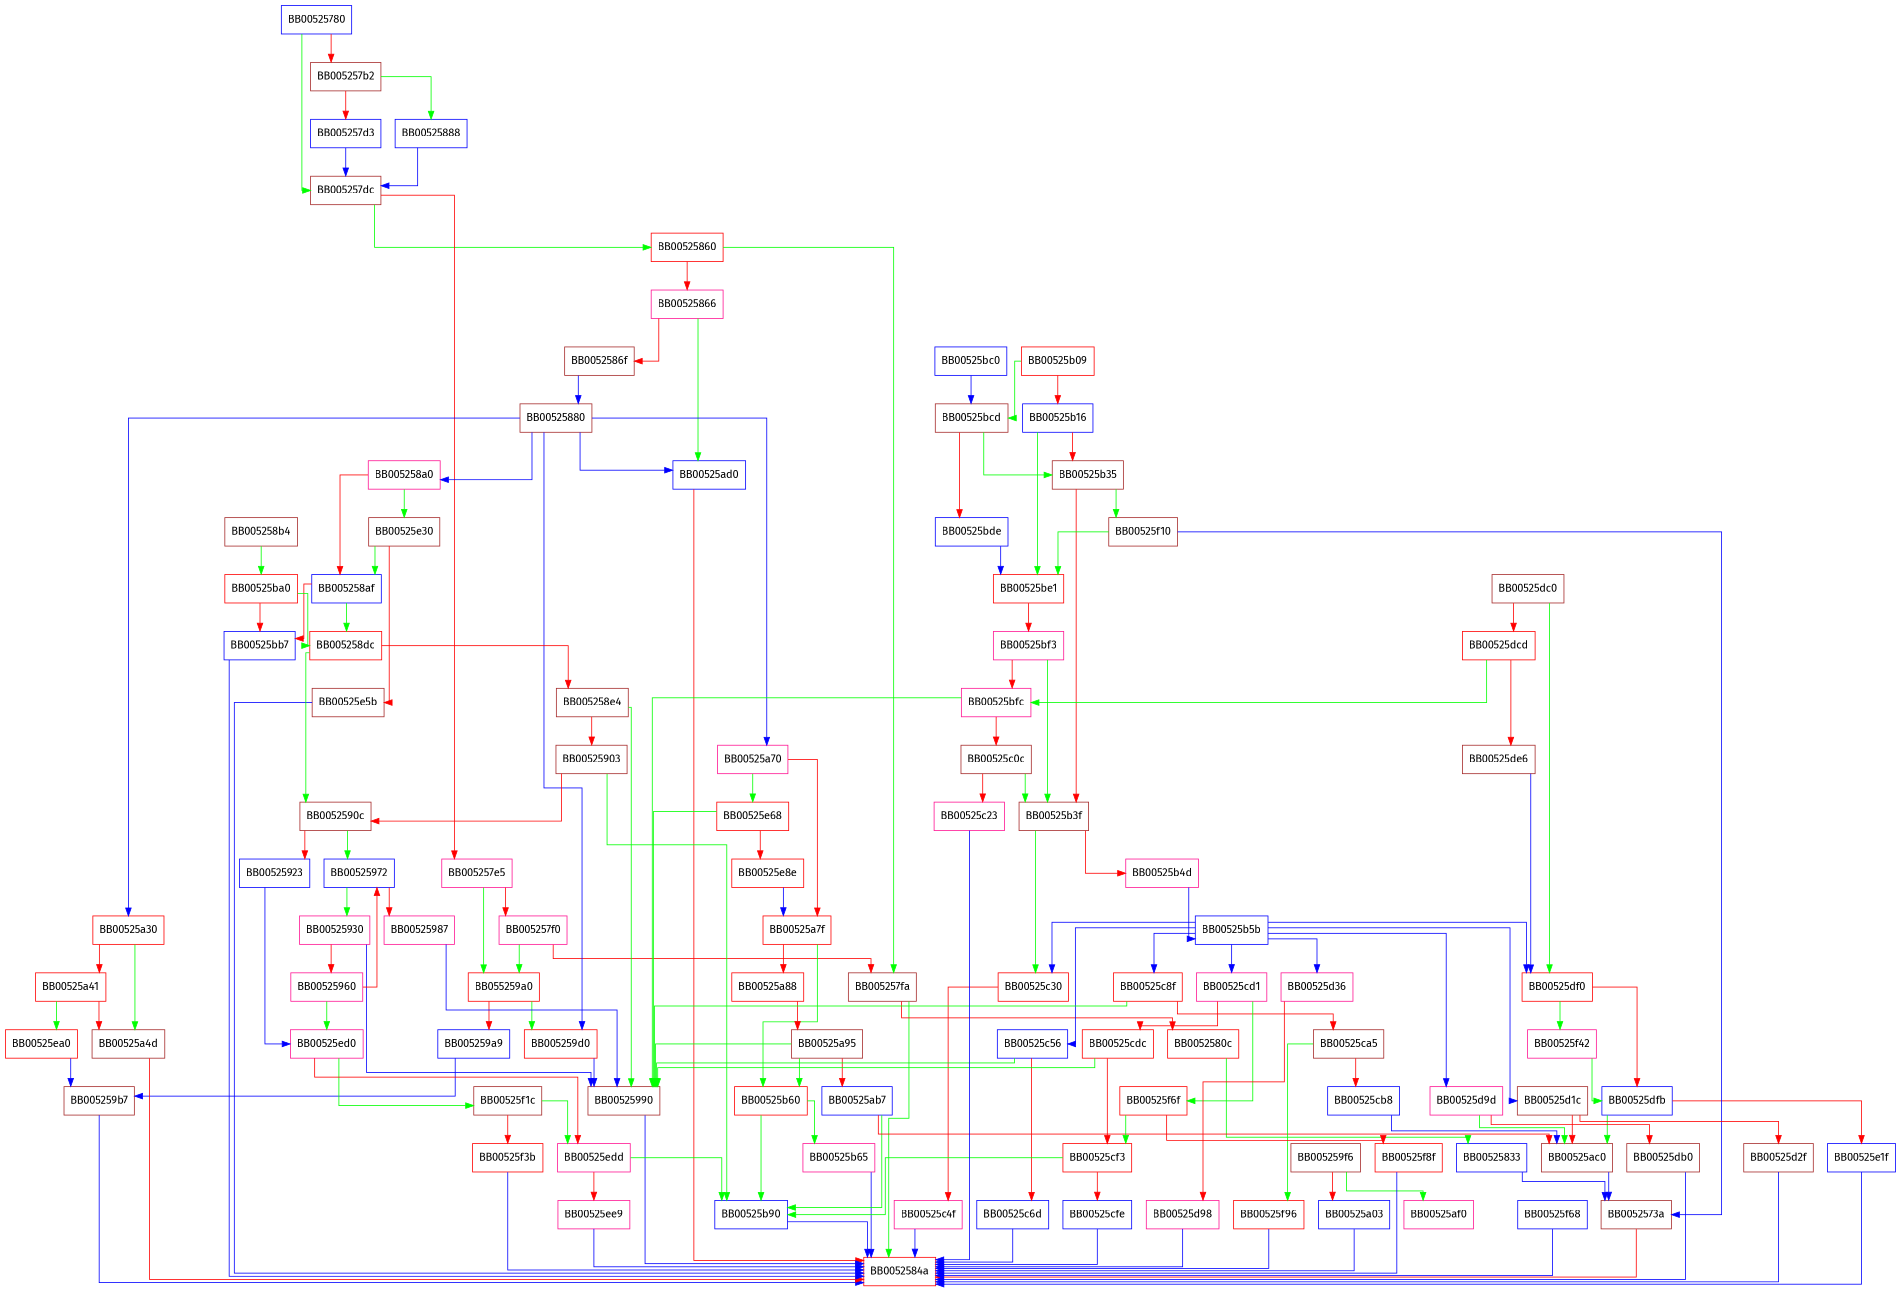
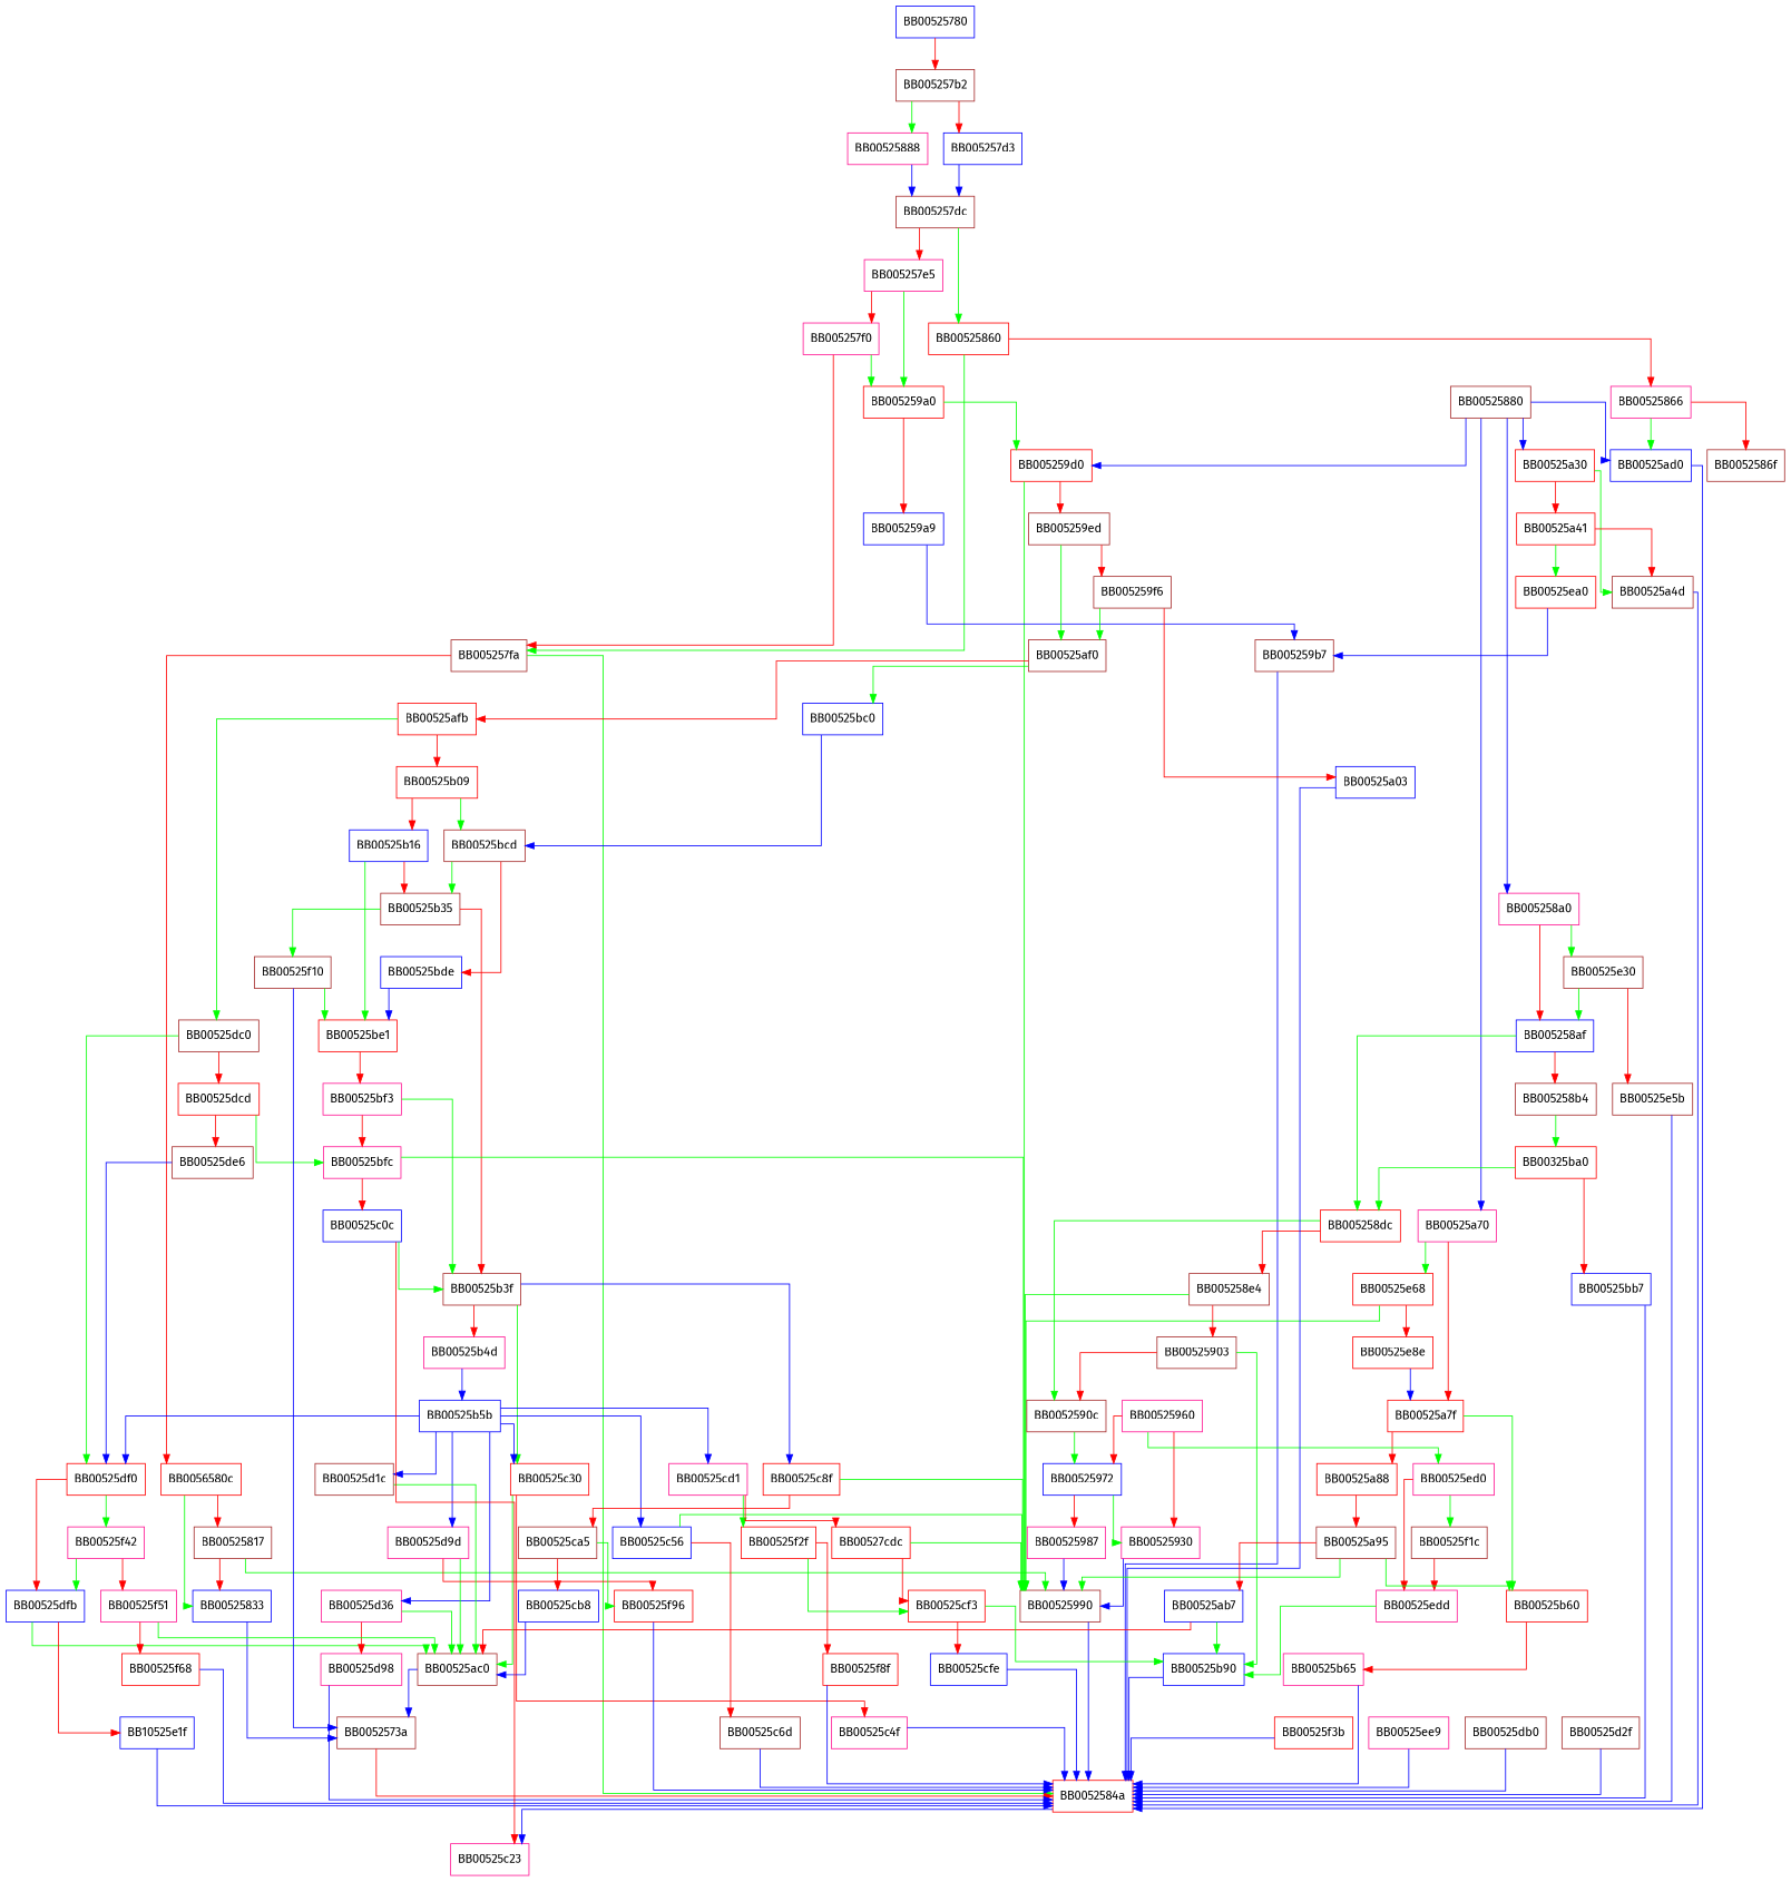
  digraph {
    fontname="Fira Sans"
    splines=ortho
    node [color=brown fontname="Fira Sans" shape=box]
    edge [color=red fontname="Fira Sans"]
    BB00525780 [color=blue]
    BB005257dc
    BB005257b2
    BB00525860 [color=red]
    BB005257e5 [color=deeppink]
-   BB00525888 [color=blue]
+   BB00525888 [color=deeppink]
    BB005257d3 [color=blue]
    BB005257fa
    BB00525866 [color=deeppink]
-   BB005259a0 [color=red label=BB055259a0]
+   BB005259a0 [color=red]
    BB005257f0 [color=deeppink]
    BB0052584a [color=red]
-   BB0052580c [color=red]
+   BB0052580c [color=red label=BB0056580c]
    BB00525ad0 [color=blue]
    BB0052586f
    BB005259d0 [color=red]
    BB005259a9 [color=blue]
    BB00525990
+   BB005259ed
    BB005259b7
    BB00525833 [color=blue]
+   BB00525817
    n23 [label=BB0052573a]
    BB00525880
    BB005258a0 [color=deeppink]
    BB00525a30 [color=red]
    BB00525a70 [color=deeppink]
    BB00525e30
    BB005258af [color=blue]
    BB00525a4d
    BB00525a41 [color=red]
    BB00525e68 [color=red]
    BB00525a7f [color=red]
    BB00525e5b
    BB005258dc [color=red]
    BB005258b4
    BB00525ea0 [color=red]
    BB00525e8e [color=red]
    BB00525b60 [color=red]
    BB00525a88 [color=red]
-   BB00525af0 [color=deeppink]
+   BB00525af0
    BB005259f6
    BB0052590c
    BB005258e4
-   BB00525ba0 [color=red]
+   BB00525ba0 [color=red label=BB00325ba0]
    BB00525972 [color=blue]
-   BB00525923 [color=blue]
    BB00525903
    BB00525bb7 [color=blue]
    BB00525930 [color=deeppink]
    BB00525987 [color=deeppink]
    BB00525ed0 [color=deeppink]
    BB00525b90 [color=blue]
    BB00525960 [color=deeppink]
    BB00525f1c
    BB00525edd [color=deeppink]
    BB00525f3b [color=red]
    BB00525ee9 [color=deeppink]
    BB00525bc0 [color=blue]
+   BB00525afb [color=red]
    BB00525a03 [color=blue]
    BB00525bcd
    BB00525dc0
    BB00525b09 [color=red]
    BB00525b65 [color=deeppink]
    BB00525a95
    BB00525ab7 [color=blue]
    BB00525ac0
    BB00525b35
    BB00525bde [color=blue]
    BB00525df0 [color=red]
    BB00525dcd [color=red]
    BB00525b16 [color=blue]
    BB00525f42 [color=deeppink]
    BB00525dfb [color=blue]
    BB00525bfc [color=deeppink]
    BB00525de6
    BB00525be1 [color=red]
    BB00525f10
    BB00525b3f
    BB00525bf3 [color=deeppink]
    BB00525c30 [color=red]
    BB00525b4d [color=deeppink]
    BB00525c4f [color=deeppink]
    BB00525b5b [color=blue]
    BB00525c56 [color=blue]
    BB00525c8f [color=red]
    BB00525cd1 [color=deeppink]
    BB00525d36 [color=deeppink]
    BB00525d9d [color=deeppink]
    BB00525d1c
-   BB00525c6d [color=blue]
+   BB00525c6d
    BB00525ca5
-   BB00525f6f [color=red]
-   BB00525cdc [color=red]
+   BB00525f6f [color=red label=BB00525f2f]
+   BB00525cdc [color=red label=BB00527cdc]
    BB00525d98 [color=deeppink]
    BB00525db0
    BB00525d2f
-   BB00525e1f [color=blue]
+   BB00525f51 [color=deeppink]
+   BB00525e1f [color=blue label=BB10525e1f]
    BB00525f96 [color=red]
    BB00525cb8 [color=blue]
    BB00525cf3 [color=red]
    BB00525f8f [color=red]
-   BB00525c0c
+   BB00525c0c [color=blue]
    BB00525c23 [color=deeppink]
    BB00525cfe [color=blue]
-   BB00525f68 [color=blue]
-   BB00525780 -> BB005257dc [color=green]
+   BB00525f68 [color=red]
    BB00525780 -> BB005257b2
    BB005257dc -> BB00525860 [color=green]
    BB005257dc -> BB005257e5
    BB005257b2 -> BB00525888 [color=green]
    BB005257b2 -> BB005257d3
    BB00525860 -> BB005257fa [color=green]
    BB00525860 -> BB00525866
    BB005257e5 -> BB005259a0 [color=green]
    BB005257e5 -> BB005257f0
    BB00525888 -> BB005257dc [color=blue]
    BB005257d3 -> BB005257dc [color=blue]
    BB005257fa -> BB0052584a [color=green]
    BB005257fa -> BB0052580c
    BB00525866 -> BB00525ad0 [color=green]
    BB00525866 -> BB0052586f
    BB005259a0 -> BB005259d0 [color=green]
    BB005259a0 -> BB005259a9
    BB005257f0 -> BB005257fa
    BB005257f0 -> BB005259a0 [color=green]
    BB0052580c -> BB00525833 [color=green]
-   BB00525ad0 -> BB0052584a
-   BB0052586f -> BB00525880 [color=blue]
-   BB005259d0 -> BB00525990 [color=blue]
+   BB0052580c -> BB00525817
+   BB00525ad0 -> BB0052584a [color=blue]
+   BB005259d0 -> BB00525990 [color=green]
+   BB005259d0 -> BB005259ed
    BB005259a9 -> BB005259b7 [color=blue]
    BB00525990 -> BB0052584a [color=blue]
+   BB005259ed -> BB00525af0 [color=green]
+   BB005259ed -> BB005259f6
    BB005259b7 -> BB0052584a [color=blue]
    BB00525833 -> n23 [color=blue]
+   BB00525817 -> BB00525990 [color=green]
+   BB00525817 -> BB00525833
    n23 -> BB0052584a
    BB00525880 -> BB00525ad0 [color=blue]
    BB00525880 -> BB005259d0 [color=blue]
    BB00525880 -> BB005258a0 [color=blue]
    BB00525880 -> BB00525a30 [color=blue]
    BB00525880 -> BB00525a70 [color=blue]
    BB005258a0 -> BB00525e30 [color=green]
    BB005258a0 -> BB005258af
    BB00525a30 -> BB00525a4d [color=green]
    BB00525a30 -> BB00525a41
    BB00525a70 -> BB00525e68 [color=green]
    BB00525a70 -> BB00525a7f
    BB00525e30 -> BB005258af [color=green]
    BB00525e30 -> BB00525e5b
    BB005258af -> BB005258dc [color=green]
-   BB005258af -> BB00525bb7
-   BB00525a4d -> BB0052584a
+   BB005258af -> BB005258b4
+   BB00525a4d -> BB0052584a [color=blue]
    BB00525a41 -> BB00525a4d
    BB00525a41 -> BB00525ea0 [color=green]
    BB00525e68 -> BB00525990 [color=green]
    BB00525e68 -> BB00525e8e
    BB00525a7f -> BB00525b60 [color=green]
    BB00525a7f -> BB00525a88
    BB00525e5b -> BB0052584a [color=blue]
    BB005258dc -> BB0052590c [color=green]
    BB005258dc -> BB005258e4
    BB005258b4 -> BB00525ba0 [color=green]
    BB00525ea0 -> BB005259b7 [color=blue]
    BB00525e8e -> BB00525a7f [color=blue]
-   BB00525b60 -> BB00525b90 [color=green]
-   BB00525b60 -> BB00525b65 [color=green]
+   BB00525b60 -> BB00525b65
    BB00525a88 -> BB00525a95
+   BB00525af0 -> BB00525bc0 [color=green]
+   BB00525af0 -> BB00525afb
    BB005259f6 -> BB00525af0 [color=green]
    BB005259f6 -> BB00525a03
    BB0052590c -> BB00525972 [color=green]
-   BB0052590c -> BB00525923
    BB005258e4 -> BB00525990 [color=green]
    BB005258e4 -> BB00525903
    BB00525ba0 -> BB005258dc [color=green]
    BB00525ba0 -> BB00525bb7
    BB00525972 -> BB00525930 [color=green]
    BB00525972 -> BB00525987
-   BB00525923 -> BB00525ed0 [color=blue]
    BB00525903 -> BB0052590c
    BB00525903 -> BB00525b90 [color=green]
    BB00525bb7 -> BB0052584a [color=blue]
    BB00525930 -> BB00525990 [color=blue]
-   BB00525930 -> BB00525960
+   BB00525960 -> BB00525930
    BB00525987 -> BB00525990 [color=blue]
    BB00525ed0 -> BB00525f1c [color=green]
    BB00525ed0 -> BB00525edd
    BB00525b90 -> BB0052584a [color=blue]
    BB00525960 -> BB00525972
    BB00525960 -> BB00525ed0 [color=green]
-   BB00525f1c -> BB00525edd [color=green]
-   BB00525f1c -> BB00525f3b
+   BB00525f1c -> BB00525edd
    BB00525edd -> BB00525b90 [color=green]
-   BB00525edd -> BB00525ee9
    BB00525f3b -> BB0052584a [color=blue]
    BB00525ee9 -> BB0052584a [color=blue]
    BB00525bc0 -> BB00525bcd [color=blue]
+   BB00525afb -> BB00525dc0 [color=green]
+   BB00525afb -> BB00525b09
    BB00525a03 -> BB0052584a [color=blue]
    BB00525bcd -> BB00525b35 [color=green]
    BB00525bcd -> BB00525bde
    BB00525dc0 -> BB00525df0 [color=green]
    BB00525dc0 -> BB00525dcd
    BB00525b09 -> BB00525bcd [color=green]
    BB00525b09 -> BB00525b16
    BB00525b65 -> BB0052584a [color=blue]
    BB00525a95 -> BB00525990 [color=green]
    BB00525a95 -> BB00525b60 [color=green]
    BB00525a95 -> BB00525ab7
    BB00525ab7 -> BB00525b90 [color=green]
    BB00525ab7 -> BB00525ac0
    BB00525ac0 -> n23 [color=blue]
    BB00525b35 -> BB00525f10 [color=green]
    BB00525b35 -> BB00525b3f
    BB00525bde -> BB00525be1 [color=blue]
    BB00525df0 -> BB00525f42 [color=green]
    BB00525df0 -> BB00525dfb
    BB00525dcd -> BB00525bfc [color=green]
    BB00525dcd -> BB00525de6
    BB00525b16 -> BB00525b35
    BB00525b16 -> BB00525be1 [color=green]
    BB00525f42 -> BB00525dfb [color=green]
+   BB00525f42 -> BB00525f51
    BB00525dfb -> BB00525ac0 [color=green]
    BB00525dfb -> BB00525e1f
    BB00525bfc -> BB00525990 [color=green]
    BB00525bfc -> BB00525c0c
    BB00525de6 -> BB00525df0 [color=blue]
    BB00525be1 -> BB00525bf3
    BB00525f10 -> n23 [color=blue]
    BB00525f10 -> BB00525be1 [color=green]
    BB00525b3f -> BB00525c30 [color=green]
    BB00525b3f -> BB00525b4d
    BB00525bf3 -> BB00525bfc
    BB00525bf3 -> BB00525b3f [color=green]
+   BB00525c30 -> BB00525ac0 [color=green]
    BB00525c30 -> BB00525c4f
    BB00525b4d -> BB00525b5b [color=blue]
    BB00525c4f -> BB0052584a [color=blue]
    BB00525b5b -> BB00525df0 [color=blue]
    BB00525b5b -> BB00525c30 [color=blue]
    BB00525b5b -> BB00525c56 [color=blue]
-   BB00525b5b -> BB00525c8f [color=blue]
+   BB00525b3f -> BB00525c8f [color=blue]
    BB00525b5b -> BB00525cd1 [color=blue]
    BB00525b5b -> BB00525d36 [color=blue]
    BB00525b5b -> BB00525d9d [color=blue]
    BB00525b5b -> BB00525d1c [color=blue]
    BB00525c56 -> BB00525990 [color=green]
    BB00525c56 -> BB00525c6d
    BB00525c8f -> BB00525990 [color=green]
    BB00525c8f -> BB00525ca5
    BB00525cd1 -> BB00525f6f [color=green]
    BB00525cd1 -> BB00525cdc
+   BB00525d36 -> BB00525ac0 [color=green]
    BB00525d36 -> BB00525d98
    BB00525d9d -> BB00525ac0 [color=green]
-   BB00525d9d -> BB00525db0
-   BB00525d1c -> BB00525ac0
-   BB00525d1c -> BB00525d2f
+   BB00525d9d -> BB00525f96
+   BB00525d1c -> BB00525ac0 [color=green]
    BB00525c6d -> BB0052584a [color=blue]
    BB00525ca5 -> BB00525f96 [color=green]
    BB00525ca5 -> BB00525cb8
    BB00525f6f -> BB00525cf3 [color=green]
    BB00525f6f -> BB00525f8f
    BB00525cdc -> BB00525990 [color=green]
    BB00525cdc -> BB00525cf3
    BB00525d98 -> BB0052584a [color=blue]
    BB00525db0 -> BB0052584a [color=blue]
    BB00525d2f -> BB0052584a [color=blue]
+   BB00525f51 -> BB00525ac0 [color=green]
+   BB00525f51 -> BB00525f68
    BB00525e1f -> BB0052584a [color=blue]
    BB00525f96 -> BB0052584a [color=blue]
    BB00525cb8 -> BB00525ac0 [color=blue]
    BB00525cf3 -> BB00525b90 [color=green]
    BB00525cf3 -> BB00525cfe
    BB00525f8f -> BB0052584a [color=blue]
    BB00525c0c -> BB00525b3f [color=green]
    BB00525c0c -> BB00525c23
-   BB00525c23 -> BB0052584a [color=blue]
+   BB0052584a -> BB00525c23 [color=blue]
    BB00525cfe -> BB0052584a [color=blue]
    BB00525f68 -> BB0052584a [color=blue]
  }
